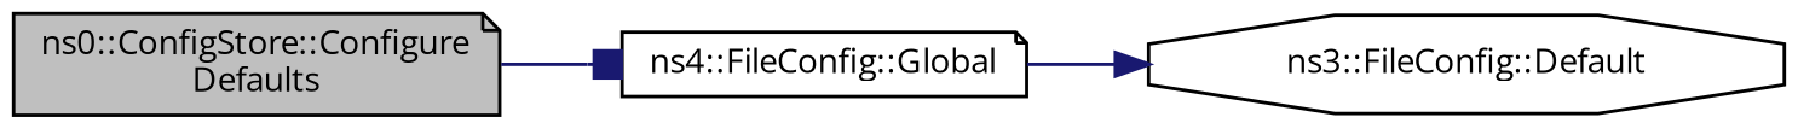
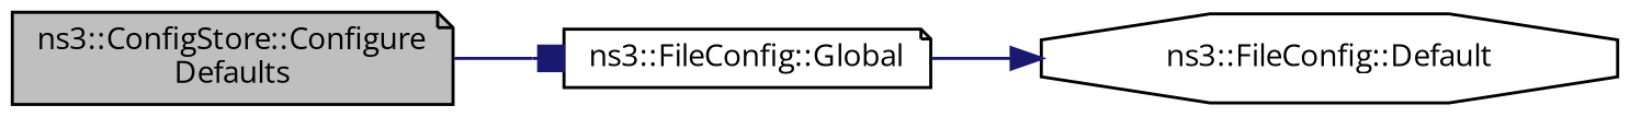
  digraph {
    fontname="Open Sans"
    rankdir=LR
    node [color=black fillcolor=white fontname="Open Sans" fontsize=10 shape=note style=filled]
    edge [color=midnightblue fontname="Open Sans" fontsize=10 labelfontname=Helvetica labelfontsize=10 style=solid]
-   n1 [fillcolor=grey75 fontcolor=black height=0.2 label="ns0::ConfigStore::Configure\lDefaults" width=0.4]
-   n2 [height=0.2 label="ns4::FileConfig::Global" width=0.4]
+   n1 [fillcolor=grey75 fontcolor=black height=0.2 label="ns3::ConfigStore::Configure\lDefaults" width=0.4]
+   n2 [height=0.2 label="ns3::FileConfig::Global" width=0.4]
    n3 [height=0.2 label="ns3::FileConfig::Default" shape=octagon width=0.4]
    n1 -> n2 [arrowhead=box]
    n2 -> n3 [arrowhead=normal]
  }
